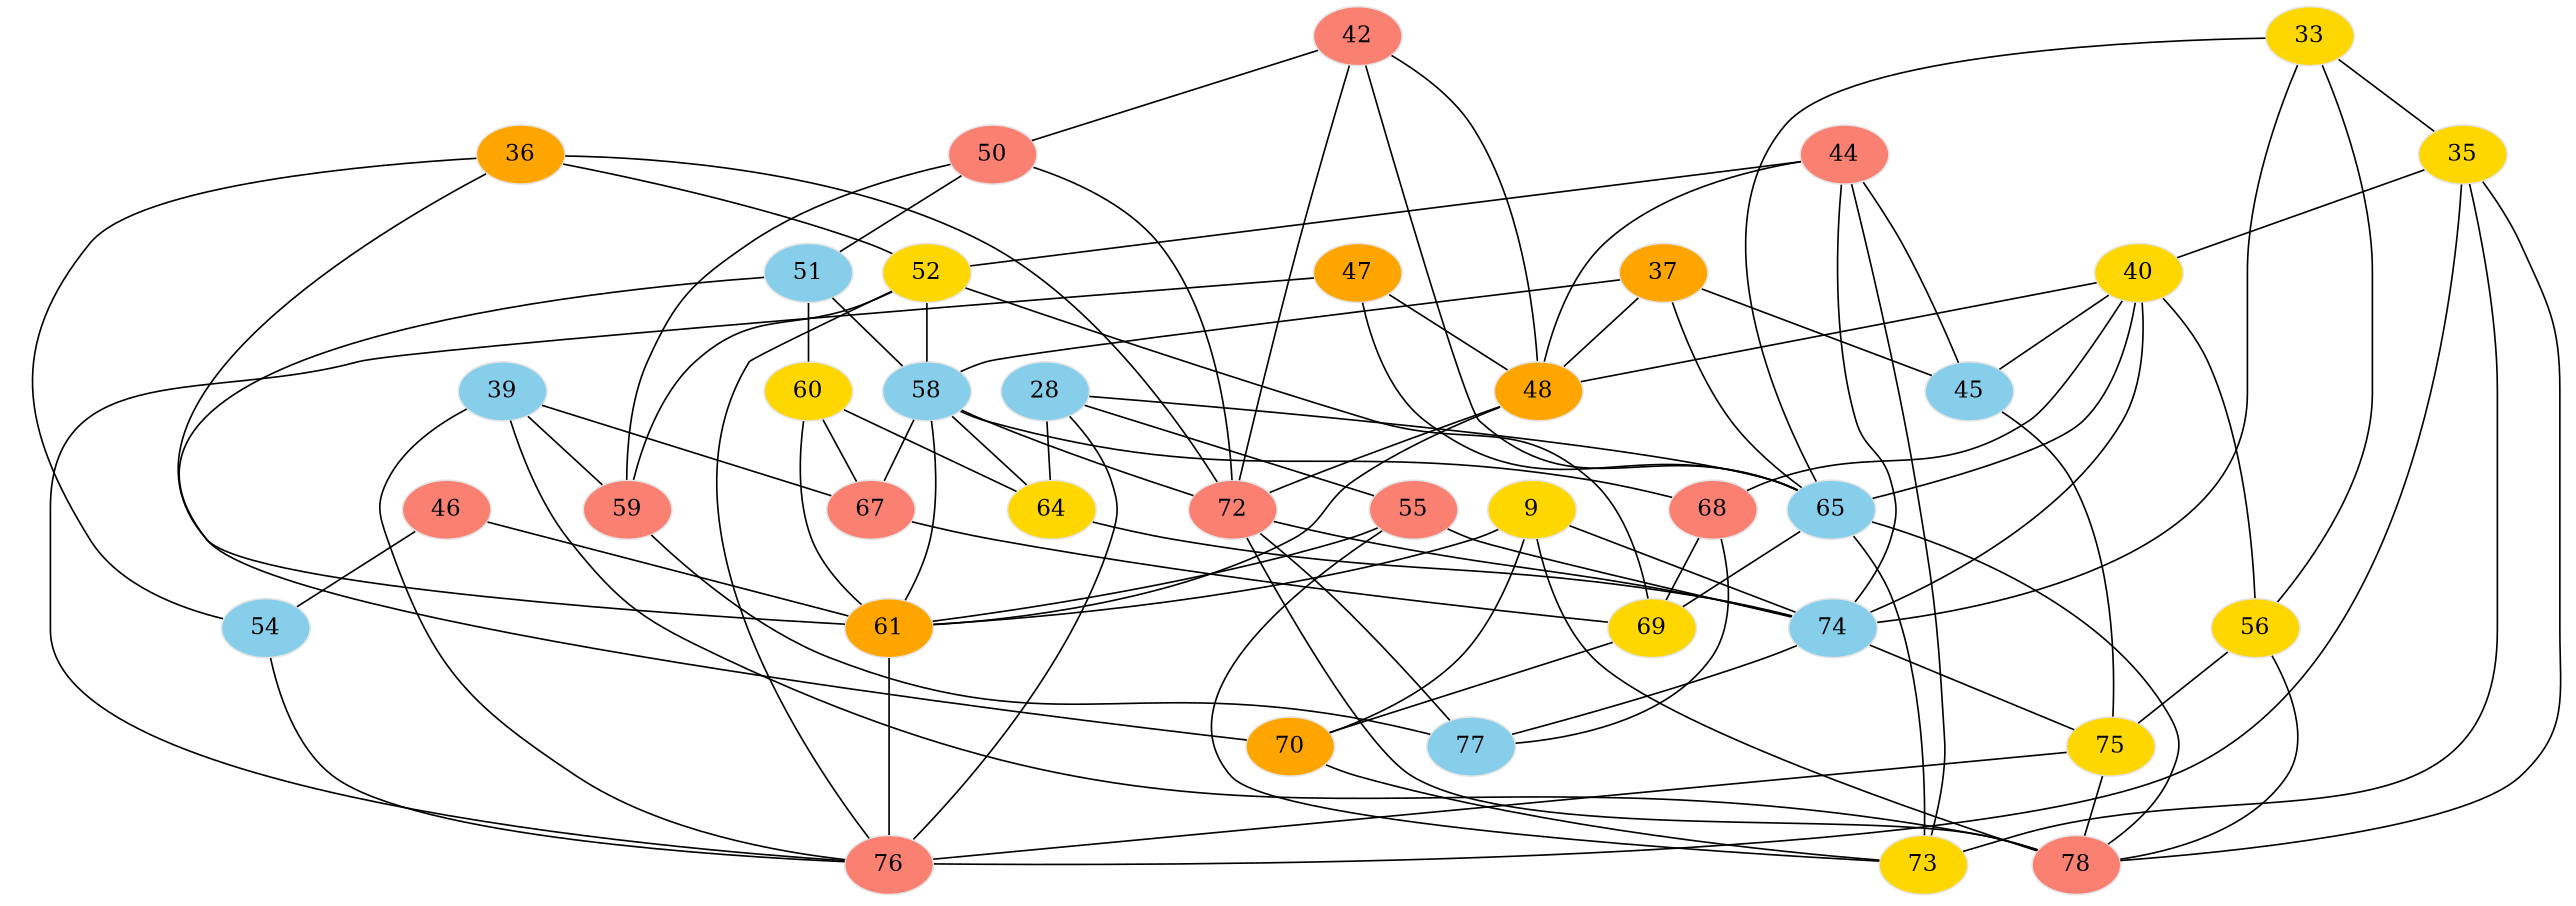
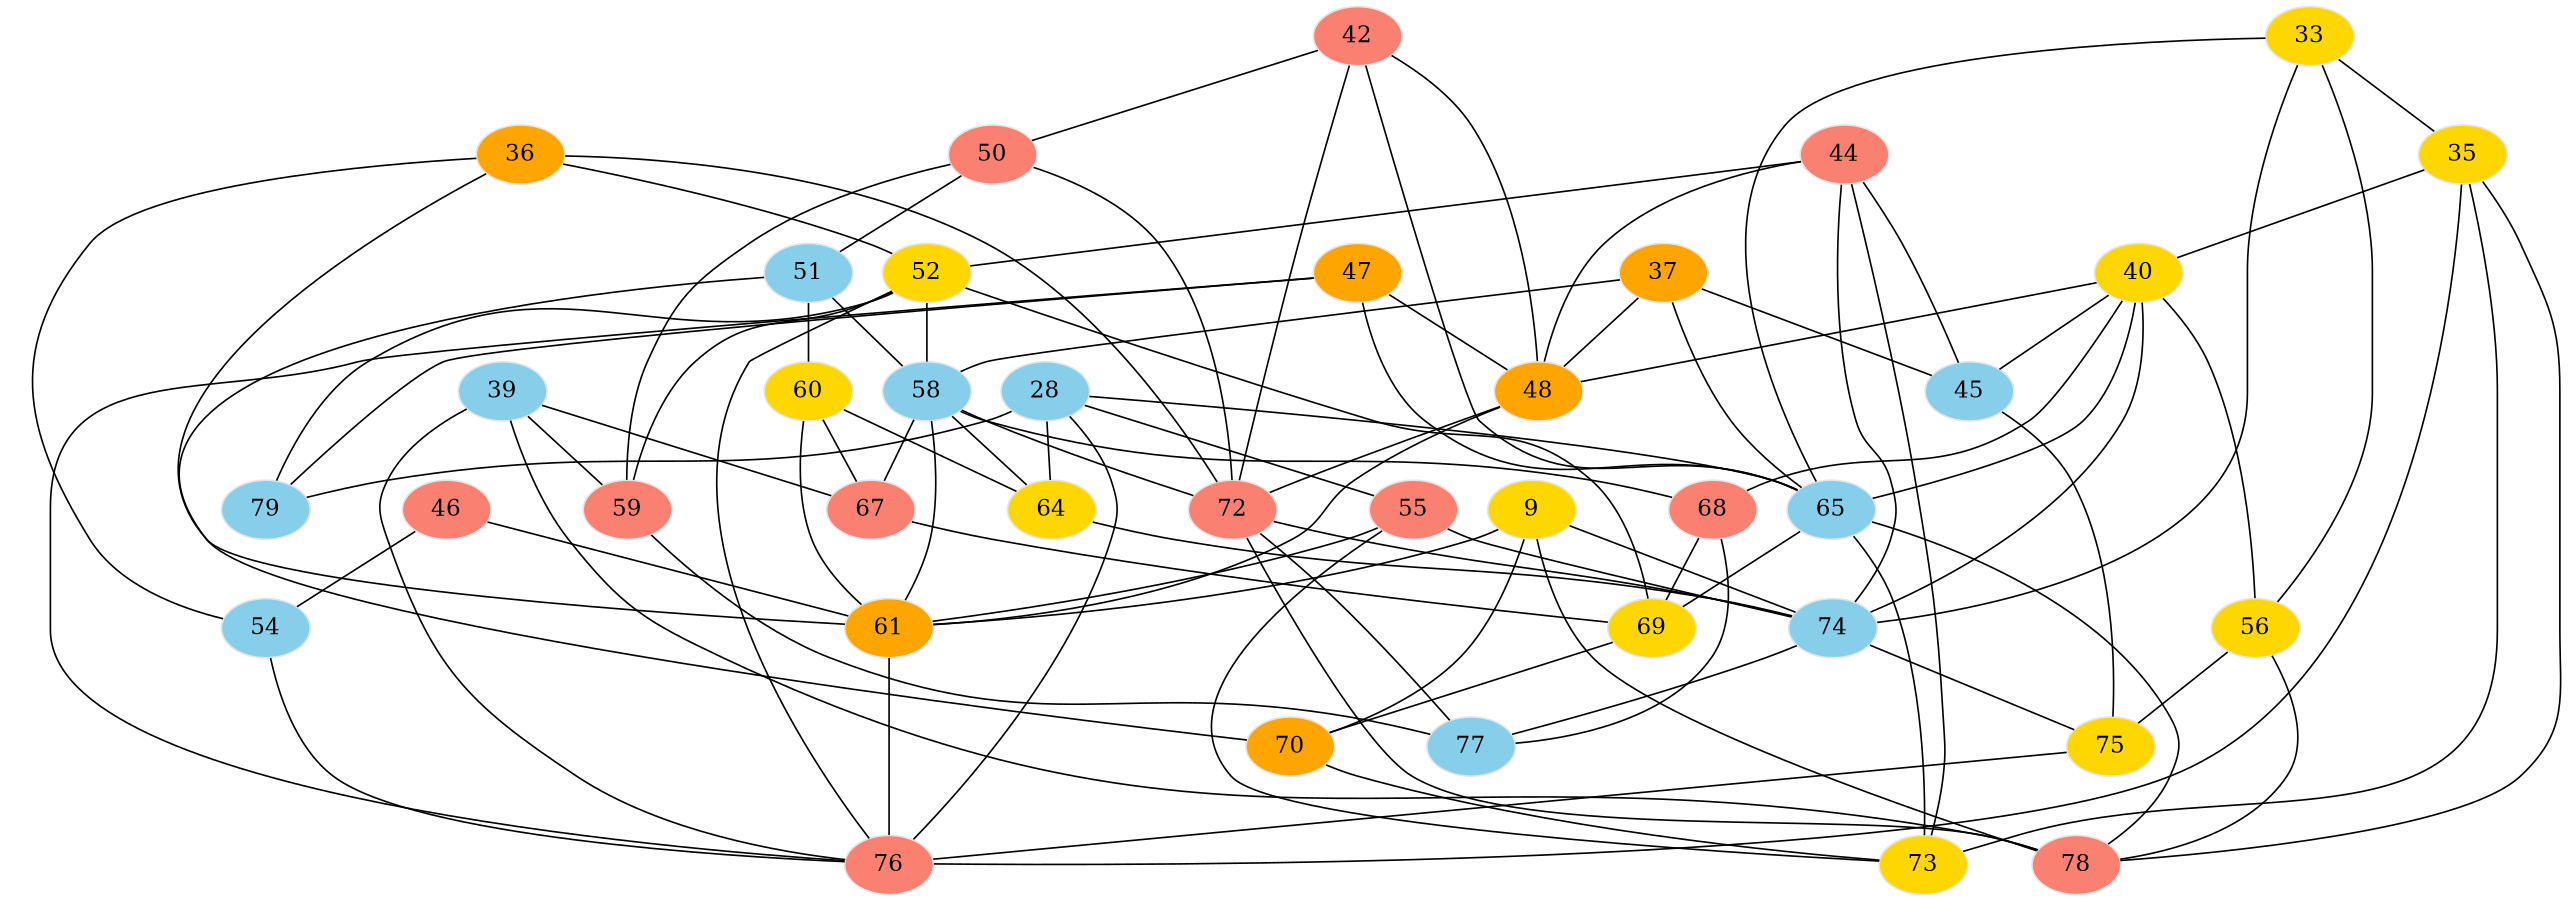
  graph {
    node [color=gray90 fillcolor=gold style=filled]
    9 [super="+1"]
    61 [fillcolor=orange super="+41+49"]
    70 [fillcolor=orange]
    74 [fillcolor=skyblue super="+32"]
    78 [fillcolor=salmon super="+62+57"]
    54 [fillcolor=skyblue]
    76 [fillcolor=salmon super="+26+63+53"]
    69 [super="+40"]
    73
    75 [super="+31+66"]
    77 [fillcolor=skyblue]
    28 [fillcolor=skyblue super="+20"]
    55 [fillcolor=salmon]
    64
    65 [fillcolor=skyblue super="+13+21+23"]
+   79 [fillcolor=skyblue]
    35 [super="+27"]
    n18 [label=40 super="+8+24"]
    33
    56 [super="+38"]
    45 [fillcolor=skyblue]
    48 [fillcolor=orange super="+4+17"]
    68 [fillcolor=salmon]
    52 [super="+25+16"]
    58 [fillcolor=skyblue super="+19+22"]
    59 [fillcolor=salmon]
    36 [fillcolor=orange]
    72 [fillcolor=salmon super="+14+30+71"]
    37 [fillcolor=orange]
    67 [fillcolor=salmon]
    39 [fillcolor=skyblue]
    42 [fillcolor=salmon]
    50 [fillcolor=salmon]
    51 [fillcolor=skyblue]
    44 [fillcolor=salmon super="+18"]
    46 [fillcolor=salmon]
    47 [fillcolor=orange]
    60
    9 -- 61
    9 -- 70
    9 -- 74
    9 -- 78
    61 -- 76 [weight=2]
    70 -- 73
    74 -- 75 [weight=3]
    74 -- 77
    54 -- 76
    69 -- 70
-   75 -- 78
    75 -- 76
    28 -- 76
    28 -- 55
    28 -- 64
    28 -- 65
+   28 -- 79 [weight=2]
    55 -- 61
    55 -- 74
    55 -- 73
    64 -- 74
    65 -- 78
    65 -- 69 [weight=2]
    65 -- 73
    35 -- 78 [weight=2]
    35 -- 76 [weight=2]
    35 -- 73
    35 -- n18 [weight=2]
    n18 -- 74
    n18 -- 65
    n18 -- 56
    n18 -- 45
    n18 -- 48
    n18 -- 68
    33 -- 74
    33 -- 65
    33 -- 35
    33 -- 56
    56 -- 78
    56 -- 75 [weight=3]
    45 -- 75
    48 -- 61 [weight=2]
    48 -- 72
    68 -- 69
    68 -- 77
    52 -- 76
    52 -- 69 [weight=2]
+   52 -- 79
    52 -- 58
    52 -- 59
    58 -- 61
    58 -- 64
    58 -- 68
    58 -- 72
    58 -- 67
    59 -- 77
    36 -- 61
    36 -- 54
    36 -- 52
    36 -- 72
    72 -- 74
    72 -- 78 [weight=3]
    72 -- 77
    37 -- 65
    37 -- 45
    37 -- 48
    37 -- 58
    67 -- 69
    39 -- 78
    39 -- 76
    39 -- 59
    39 -- 67
    42 -- 65
    42 -- 48
    42 -- 72
    42 -- 50
    50 -- 59
    50 -- 72
    50 -- 51
    51 -- 70
    51 -- 58
    51 -- 60
    44 -- 74 [weight=2]
    44 -- 73
    44 -- 45
    44 -- 48
    44 -- 52
    46 -- 61 [weight=3]
    46 -- 54
    47 -- 76
    47 -- 65
+   47 -- 79
    47 -- 48
    60 -- 61
    60 -- 64
    60 -- 67
  }
